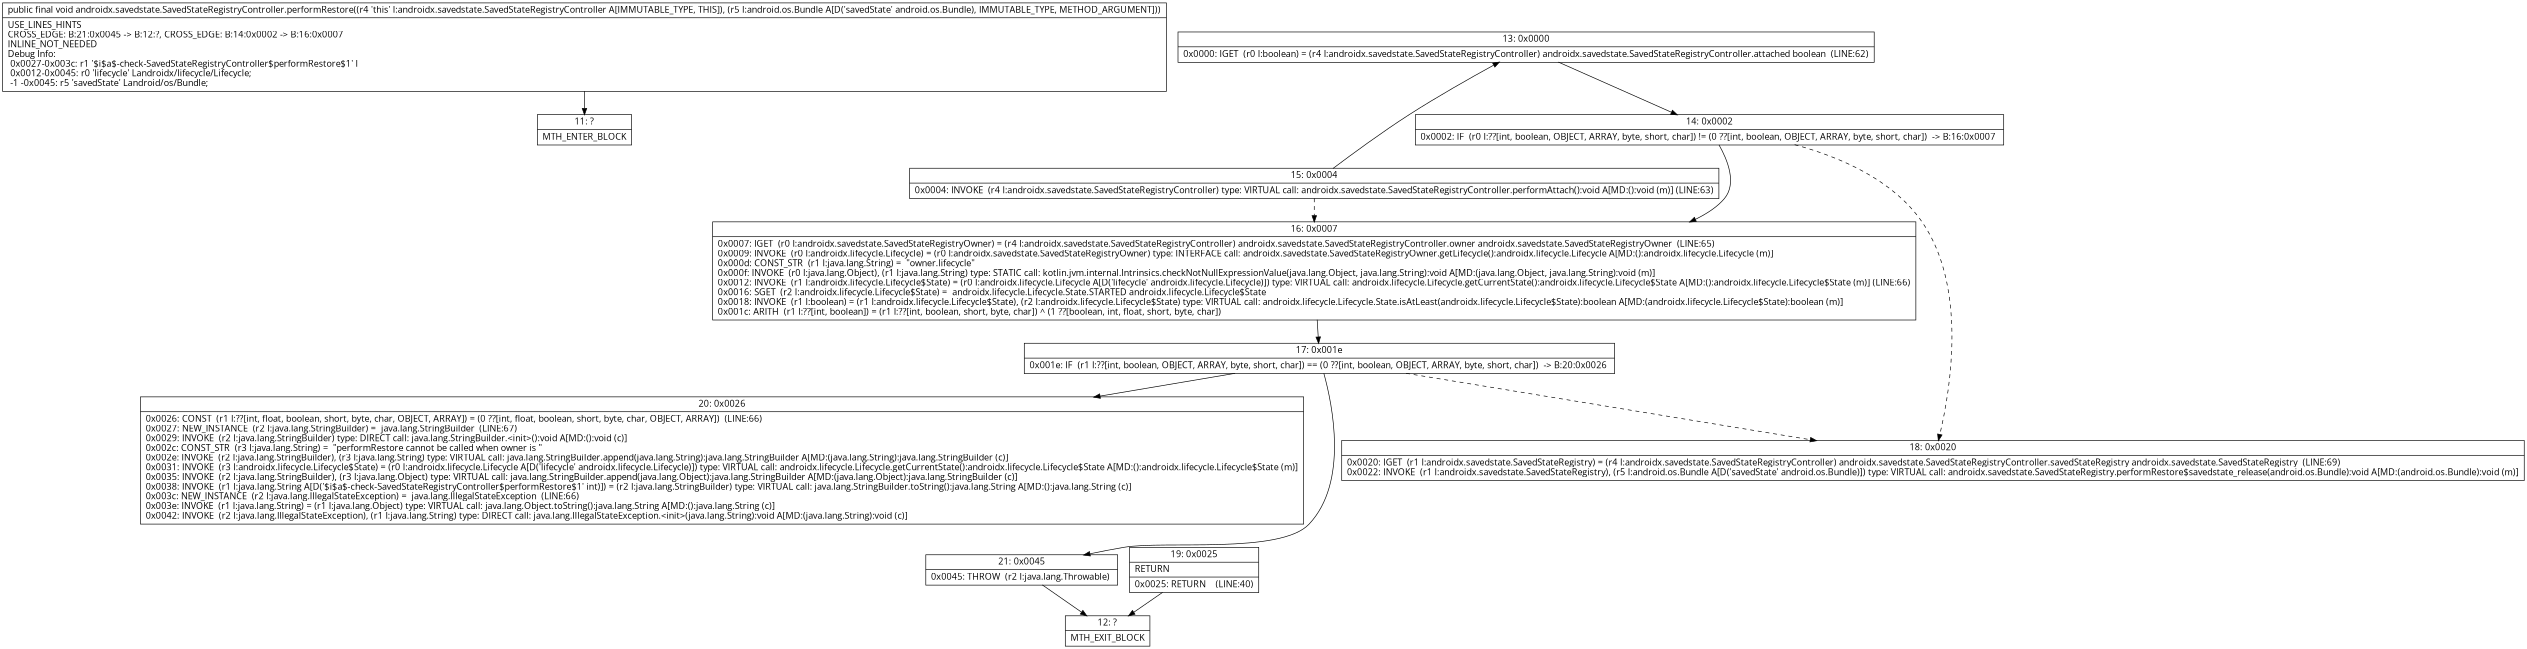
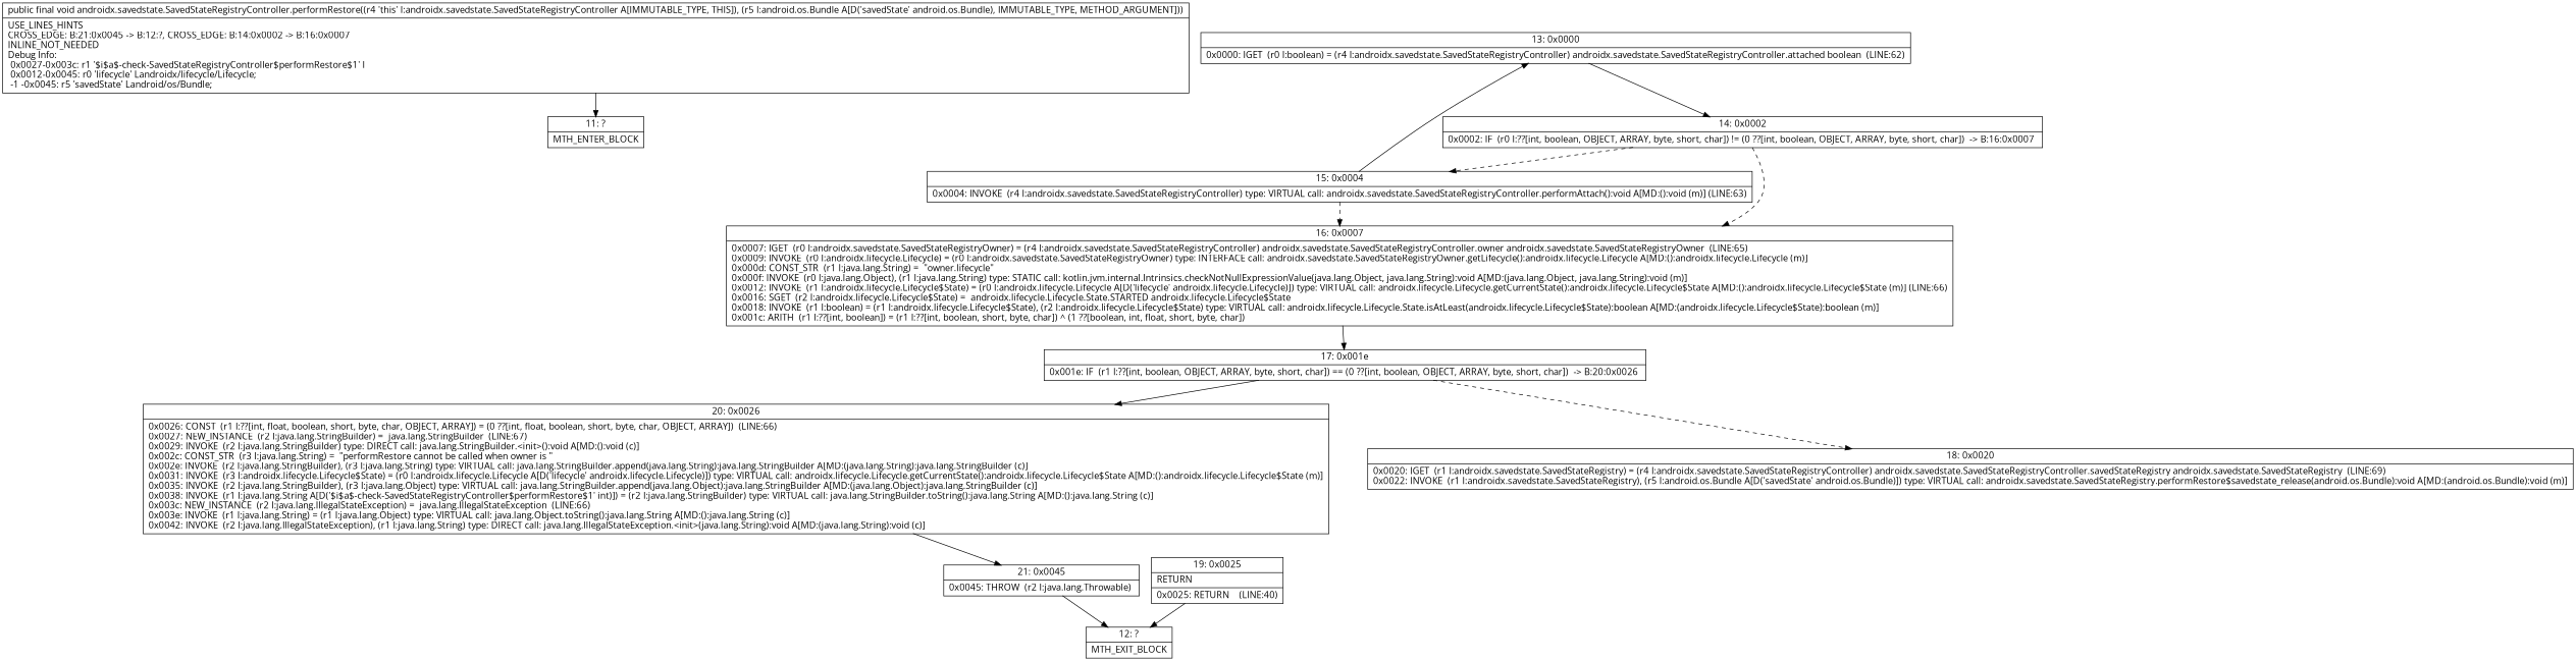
  digraph {
    fontname="Open Sans"
    node [fontname="Open Sans" shape=record]
    edge [fontname="Open Sans"]
    n1 [label="{11\:\ ?|MTH_ENTER_BLOCK\l}"]
    n2 [label="{13\:\ 0x0000|0x0000: IGET  (r0 I:boolean) = (r4 I:androidx.savedstate.SavedStateRegistryController) androidx.savedstate.SavedStateRegistryController.attached boolean  (LINE:62)\l}"]
    n3 [label="{14\:\ 0x0002|0x0002: IF  (r0 I:??[int, boolean, OBJECT, ARRAY, byte, short, char]) != (0 ??[int, boolean, OBJECT, ARRAY, byte, short, char])  \-\> B:16:0x0007 \l}"]
    n4 [label="{15\:\ 0x0004|0x0004: INVOKE  (r4 I:androidx.savedstate.SavedStateRegistryController) type: VIRTUAL call: androidx.savedstate.SavedStateRegistryController.performAttach():void A[MD:():void (m)] (LINE:63)\l}"]
    n5 [label="{16\:\ 0x0007|0x0007: IGET  (r0 I:androidx.savedstate.SavedStateRegistryOwner) = (r4 I:androidx.savedstate.SavedStateRegistryController) androidx.savedstate.SavedStateRegistryController.owner androidx.savedstate.SavedStateRegistryOwner  (LINE:65)\l0x0009: INVOKE  (r0 I:androidx.lifecycle.Lifecycle) = (r0 I:androidx.savedstate.SavedStateRegistryOwner) type: INTERFACE call: androidx.savedstate.SavedStateRegistryOwner.getLifecycle():androidx.lifecycle.Lifecycle A[MD:():androidx.lifecycle.Lifecycle (m)]\l0x000d: CONST_STR  (r1 I:java.lang.String) =  \"owner.lifecycle\" \l0x000f: INVOKE  (r0 I:java.lang.Object), (r1 I:java.lang.String) type: STATIC call: kotlin.jvm.internal.Intrinsics.checkNotNullExpressionValue(java.lang.Object, java.lang.String):void A[MD:(java.lang.Object, java.lang.String):void (m)]\l0x0012: INVOKE  (r1 I:androidx.lifecycle.Lifecycle$State) = (r0 I:androidx.lifecycle.Lifecycle A[D('lifecycle' androidx.lifecycle.Lifecycle)]) type: VIRTUAL call: androidx.lifecycle.Lifecycle.getCurrentState():androidx.lifecycle.Lifecycle$State A[MD:():androidx.lifecycle.Lifecycle$State (m)] (LINE:66)\l0x0016: SGET  (r2 I:androidx.lifecycle.Lifecycle$State) =  androidx.lifecycle.Lifecycle.State.STARTED androidx.lifecycle.Lifecycle$State \l0x0018: INVOKE  (r1 I:boolean) = (r1 I:androidx.lifecycle.Lifecycle$State), (r2 I:androidx.lifecycle.Lifecycle$State) type: VIRTUAL call: androidx.lifecycle.Lifecycle.State.isAtLeast(androidx.lifecycle.Lifecycle$State):boolean A[MD:(androidx.lifecycle.Lifecycle$State):boolean (m)]\l0x001c: ARITH  (r1 I:??[int, boolean]) = (r1 I:??[int, boolean, short, byte, char]) ^ (1 ??[boolean, int, float, short, byte, char]) \l}"]
    n6 [label="{17\:\ 0x001e|0x001e: IF  (r1 I:??[int, boolean, OBJECT, ARRAY, byte, short, char]) == (0 ??[int, boolean, OBJECT, ARRAY, byte, short, char])  \-\> B:20:0x0026 \l}"]
    n7 [label="{18\:\ 0x0020|0x0020: IGET  (r1 I:androidx.savedstate.SavedStateRegistry) = (r4 I:androidx.savedstate.SavedStateRegistryController) androidx.savedstate.SavedStateRegistryController.savedStateRegistry androidx.savedstate.SavedStateRegistry  (LINE:69)\l0x0022: INVOKE  (r1 I:androidx.savedstate.SavedStateRegistry), (r5 I:android.os.Bundle A[D('savedState' android.os.Bundle)]) type: VIRTUAL call: androidx.savedstate.SavedStateRegistry.performRestore$savedstate_release(android.os.Bundle):void A[MD:(android.os.Bundle):void (m)]\l}"]
    n8 [label="{20\:\ 0x0026|0x0026: CONST  (r1 I:??[int, float, boolean, short, byte, char, OBJECT, ARRAY]) = (0 ??[int, float, boolean, short, byte, char, OBJECT, ARRAY])  (LINE:66)\l0x0027: NEW_INSTANCE  (r2 I:java.lang.StringBuilder) =  java.lang.StringBuilder  (LINE:67)\l0x0029: INVOKE  (r2 I:java.lang.StringBuilder) type: DIRECT call: java.lang.StringBuilder.\<init\>():void A[MD:():void (c)]\l0x002c: CONST_STR  (r3 I:java.lang.String) =  \"performRestore cannot be called when owner is \" \l0x002e: INVOKE  (r2 I:java.lang.StringBuilder), (r3 I:java.lang.String) type: VIRTUAL call: java.lang.StringBuilder.append(java.lang.String):java.lang.StringBuilder A[MD:(java.lang.String):java.lang.StringBuilder (c)]\l0x0031: INVOKE  (r3 I:androidx.lifecycle.Lifecycle$State) = (r0 I:androidx.lifecycle.Lifecycle A[D('lifecycle' androidx.lifecycle.Lifecycle)]) type: VIRTUAL call: androidx.lifecycle.Lifecycle.getCurrentState():androidx.lifecycle.Lifecycle$State A[MD:():androidx.lifecycle.Lifecycle$State (m)]\l0x0035: INVOKE  (r2 I:java.lang.StringBuilder), (r3 I:java.lang.Object) type: VIRTUAL call: java.lang.StringBuilder.append(java.lang.Object):java.lang.StringBuilder A[MD:(java.lang.Object):java.lang.StringBuilder (c)]\l0x0038: INVOKE  (r1 I:java.lang.String A[D('$i$a$\-check\-SavedStateRegistryController$performRestore$1' int)]) = (r2 I:java.lang.StringBuilder) type: VIRTUAL call: java.lang.StringBuilder.toString():java.lang.String A[MD:():java.lang.String (c)]\l0x003c: NEW_INSTANCE  (r2 I:java.lang.IllegalStateException) =  java.lang.IllegalStateException  (LINE:66)\l0x003e: INVOKE  (r1 I:java.lang.String) = (r1 I:java.lang.Object) type: VIRTUAL call: java.lang.Object.toString():java.lang.String A[MD:():java.lang.String (c)]\l0x0042: INVOKE  (r2 I:java.lang.IllegalStateException), (r1 I:java.lang.String) type: DIRECT call: java.lang.IllegalStateException.\<init\>(java.lang.String):void A[MD:(java.lang.String):void (c)]\l}"]
    n9 [label="{21\:\ 0x0045|0x0045: THROW  (r2 I:java.lang.Throwable) \l}"]
    n10 [label="{19\:\ 0x0025|RETURN\l|0x0025: RETURN    (LINE:40)\l}"]
    n11 [label="{12\:\ ?|MTH_EXIT_BLOCK\l}"]
    n12 [label="{public final void androidx.savedstate.SavedStateRegistryController.performRestore((r4 'this' I:androidx.savedstate.SavedStateRegistryController A[IMMUTABLE_TYPE, THIS]), (r5 I:android.os.Bundle A[D('savedState' android.os.Bundle), IMMUTABLE_TYPE, METHOD_ARGUMENT]))  | USE_LINES_HINTS\lCROSS_EDGE: B:21:0x0045 \-\> B:12:?, CROSS_EDGE: B:14:0x0002 \-\> B:16:0x0007\lINLINE_NOT_NEEDED\lDebug Info:\l  0x0027\-0x003c: r1 '$i$a$\-check\-SavedStateRegistryController$performRestore$1' I\l  0x0012\-0x0045: r0 'lifecycle' Landroidx\/lifecycle\/Lifecycle;\l  \-1 \-0x0045: r5 'savedState' Landroid\/os\/Bundle;\l}"]
    n2 -> n3
-   n3 -> n7 [style=dashed]
-   n3 -> n5
+   n3 -> n4 [style=dashed]
+   n3 -> n5 [style=dashed]
    n4 -> n2
    n4 -> n5 [style=dashed]
    n5 -> n6
    n6 -> n7 [style=dashed]
    n6 -> n8
-   n6 -> n9
+   n8 -> n9
    n9 -> n11
    n10 -> n11
    n12 -> n1
  }
